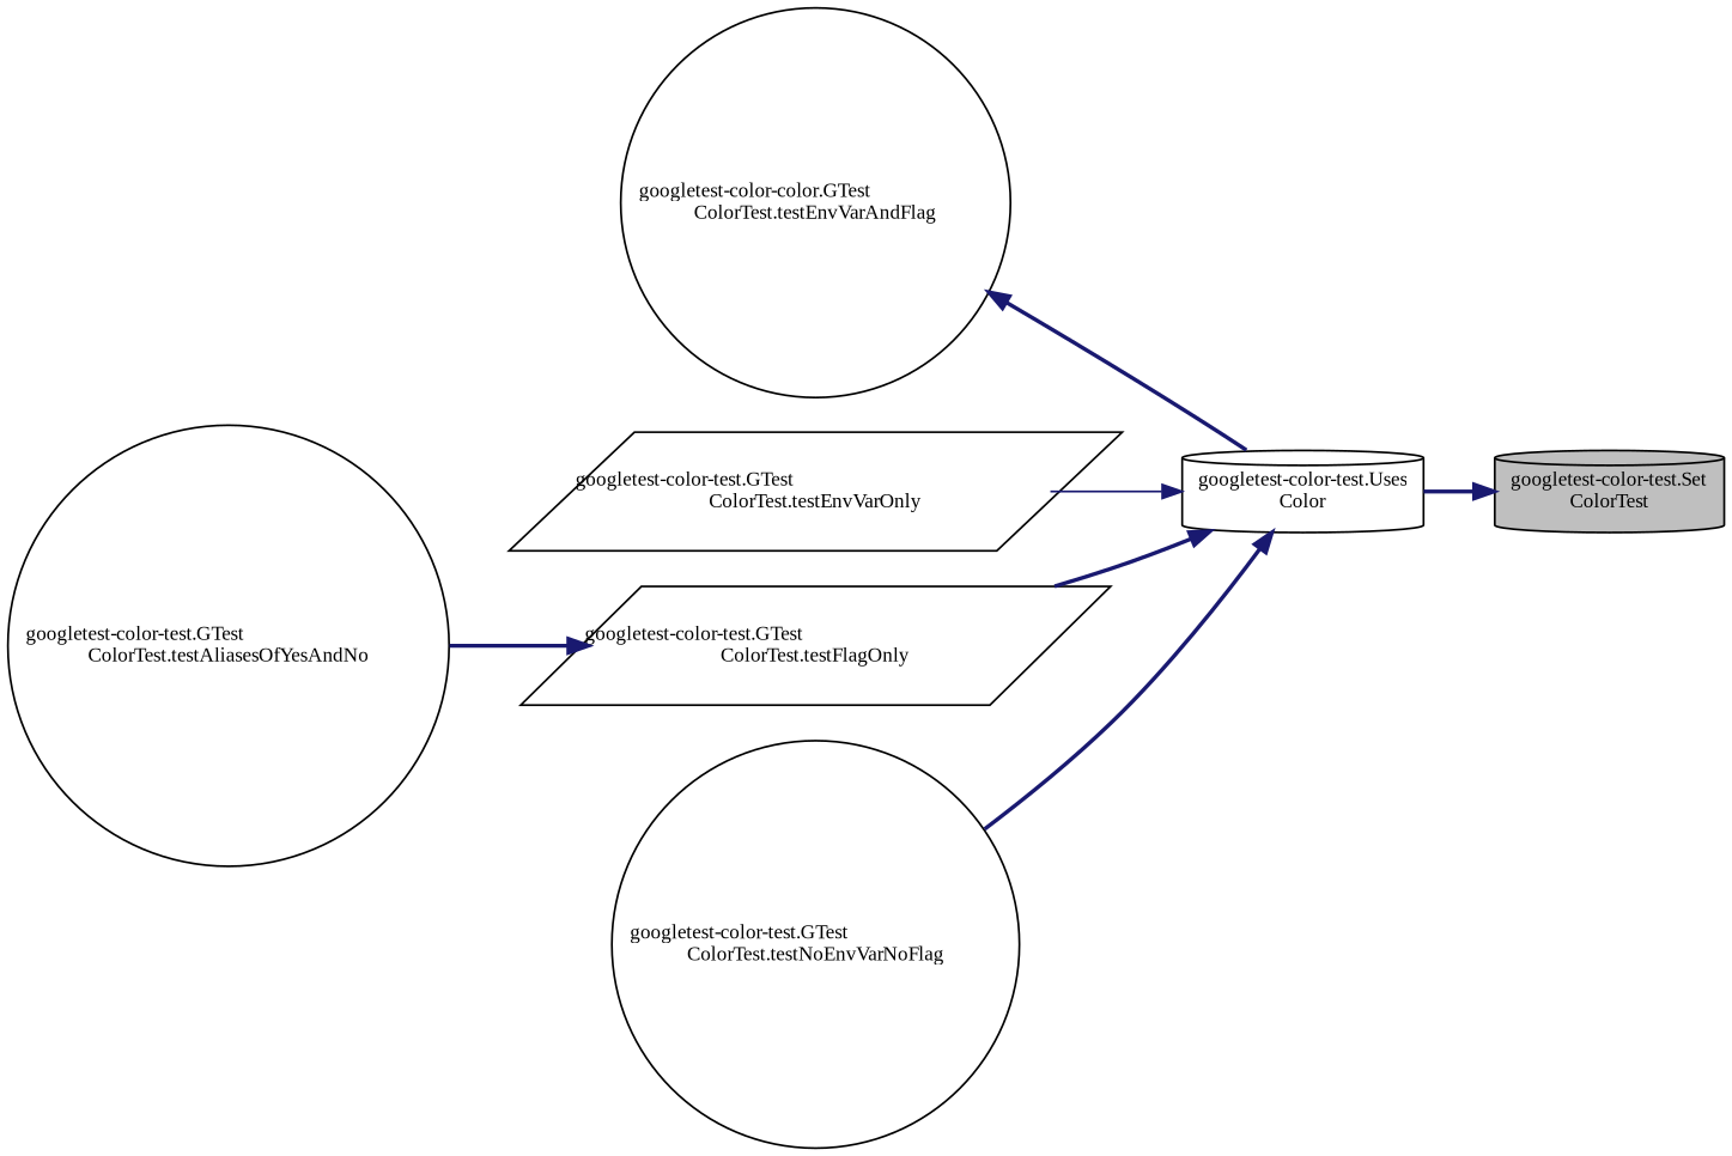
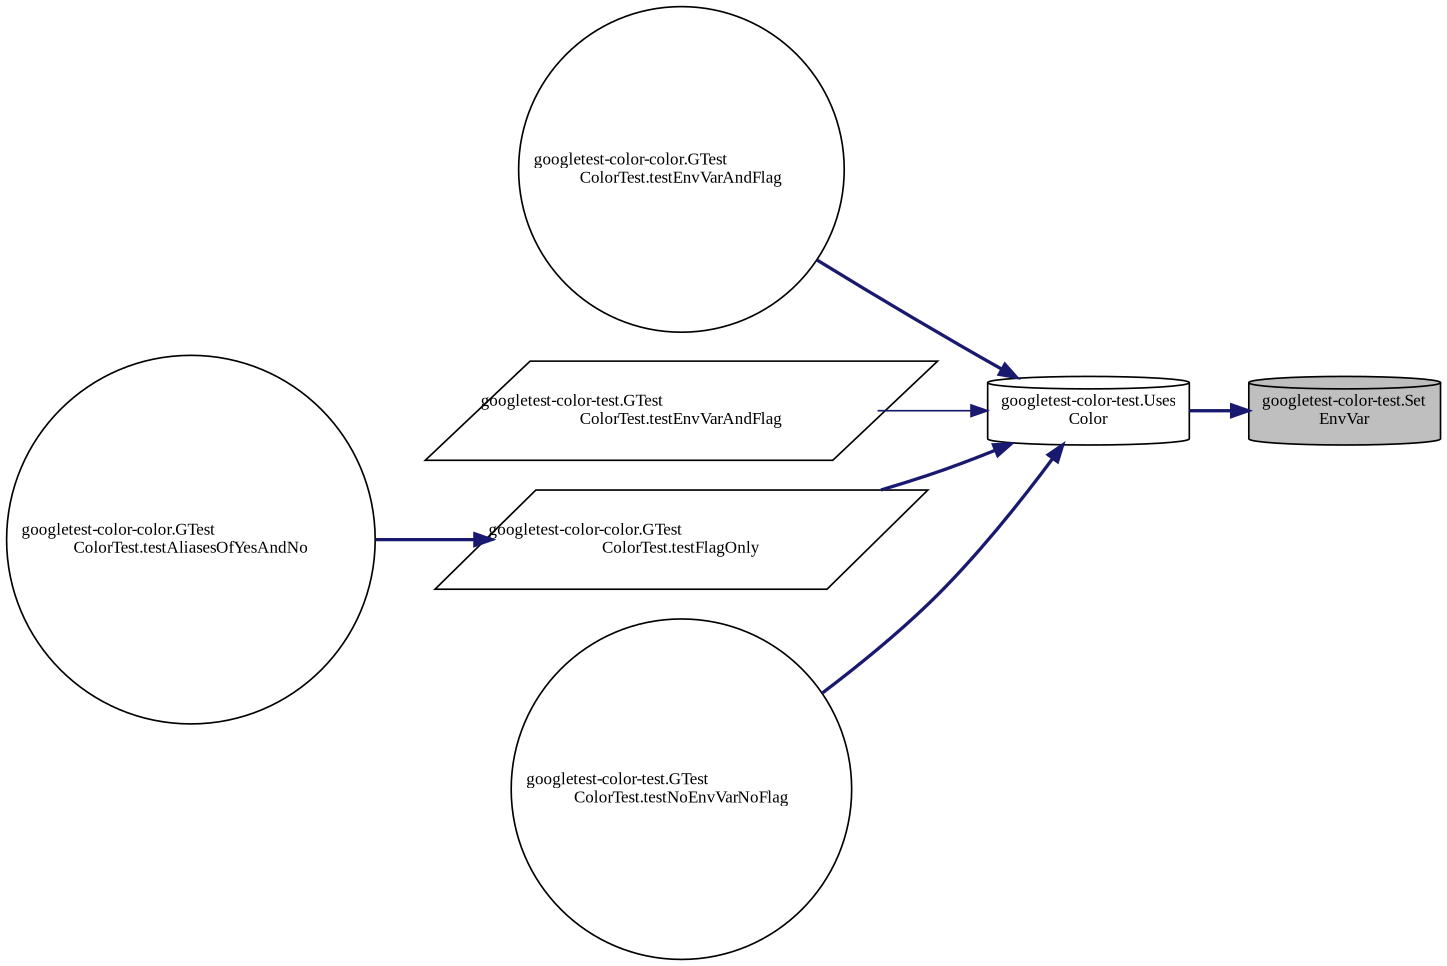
  digraph {
    fontname="Liberation Serif"
    rankdir=RL
    node [color=black fontname="Liberation Serif" fontsize=10 shape=circle]
    edge [color=midnightblue dir=back fontname="Liberation Serif" fontsize=10 labelfontname=Helvetica labelfontsize=10 style=bold]
-   n1 [fillcolor=grey75 fontcolor=black height=0.2 label="googletest-color-test.Set\lColorTest" shape=cylinder style=filled width=0.4]
+   n1 [fillcolor=grey75 fontcolor=black height=0.2 label="googletest-color-test.Set\lEnvVar" shape=cylinder style=filled width=0.4]
    n2 [height=0.2 label="googletest-color-test.Uses\lColor" shape=cylinder width=0.4]
    n3 [height=0.2 label="googletest-color-color.GTest\lColorTest.testEnvVarAndFlag" width=0.4]
-   n4 [height=0.2 label="googletest-color-test.GTest\lColorTest.testEnvVarOnly" shape=parallelogram width=0.4]
-   n5 [height=0.2 label="googletest-color-test.GTest\lColorTest.testFlagOnly" shape=parallelogram width=0.4]
+   n4 [height=0.2 label="googletest-color-test.GTest\lColorTest.testEnvVarAndFlag" shape=parallelogram width=0.4]
+   n5 [height=0.2 label="googletest-color-color.GTest\lColorTest.testFlagOnly" shape=parallelogram width=0.4]
    n6 [height=0.2 label="googletest-color-test.GTest\lColorTest.testNoEnvVarNoFlag" width=0.4]
-   n7 [height=0.2 label="googletest-color-test.GTest\lColorTest.testAliasesOfYesAndNo" width=0.4]
+   n7 [height=0.2 label="googletest-color-color.GTest\lColorTest.testAliasesOfYesAndNo" width=0.4]
    n1 -> n2
-   n3 -> n2
+   n2 -> n3
    n2 -> n4 [style=solid]
    n2 -> n5
    n2 -> n6
    n5 -> n7
  }
